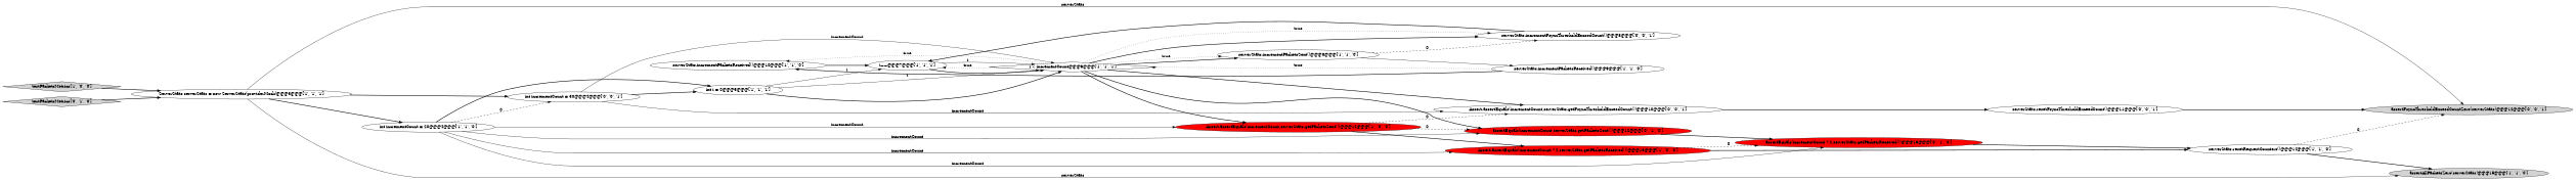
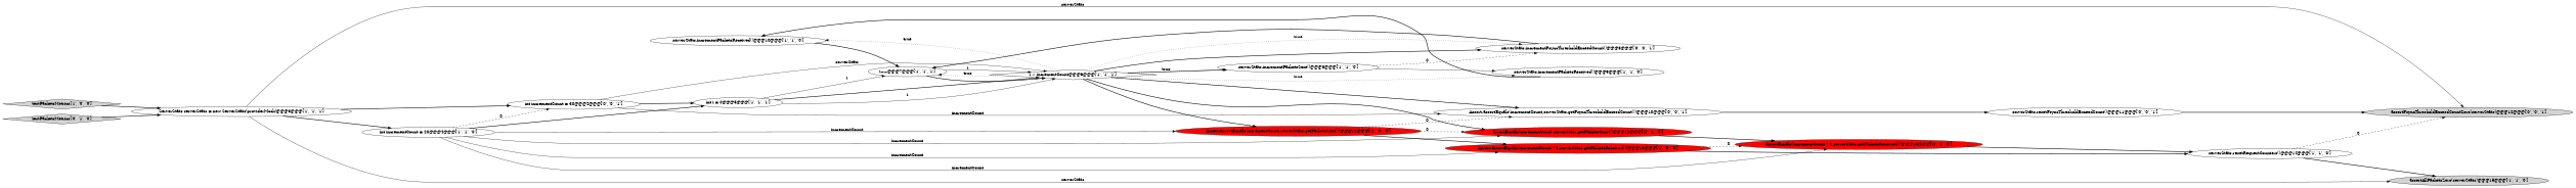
  digraph {
    fontname="DejaVu Serif"
    rankdir=LR
    node [fillcolor=white fontname="DejaVu Serif" shape=ellipse style=filled]
    edge [fontname="DejaVu Serif" style=bold]
    n1 [label="serverStats.incrementPacketsReceived()@@@10@@@['1', '1', '0']"]
    n2 [label="i++@@@7@@@['1', '1', '1']"]
    n3 [label="i < incrementCount@@@6@@@['1', '1', '1']" shape=diamond]
    n4 [fillcolor=red label="Assert.assertEquals(incrementCount,serverStats.getPacketsSent())@@@12@@@['1', '0', '0']"]
    n5 [fillcolor=red label="assertEquals(incrementCount,serverStats.getPacketsSent())@@@12@@@['0', '1', '0']"]
    n6 [label="Assert.assertEquals(incrementCount,serverStats.getFsyncThresholdExceedCount())@@@10@@@['0', '0', '1']"]
    n7 [fillcolor=red label="Assert.assertEquals(incrementCount * 2,serverStats.getPacketsReceived())@@@13@@@['1', '0', '0']"]
    n8 [fillcolor=red label="assertEquals(incrementCount * 2,serverStats.getPacketsReceived())@@@13@@@['0', '1', '0']"]
    n9 [label="serverStats.resetFsyncThresholdExceedCount()@@@11@@@['0', '0', '1']"]
    n10 [label="serverStats.resetRequestCounters()@@@14@@@['1', '1', '0']"]
    n11 [fillcolor=lightgray label="testPacketsMetrics['1', '0', '0']" shape=diamond]
    n12 [label="ServerStats serverStats = new ServerStats(providerMock)@@@3@@@['1', '1', '1']"]
    n13 [label="int incrementCount = 20@@@4@@@['1', '1', '0']"]
    n14 [label="int incrementCount = 30@@@4@@@['0', '0', '1']"]
    n15 [fillcolor=lightgray label="assertFsyncThresholdExceedCountZero(serverStats)@@@12@@@['0', '0', '1']"]
    n16 [fillcolor=lightgray label="assertAllPacketsZero(serverStats)@@@15@@@['1', '1', '0']"]
    n17 [label="serverStats.incrementFsyncThresholdExceedCount()@@@8@@@['0', '0', '1']"]
    n18 [label="serverStats.incrementPacketsReceived()@@@9@@@['1', '1', '0']"]
    n19 [label="serverStats.incrementPacketsSent()@@@8@@@['1', '1', '0']"]
    n20 [fillcolor=lightgray label="testPacketsMetrics['0', '1', '0']" shape=diamond]
    n21 [label="int i = 0@@@5@@@['1', '1', '1']"]
    n1 -> n2
    n2 -> n3
    n2 -> n3 [label=i style=solid]
    n3 -> n1 [label=true style=dotted]
    n3 -> n2 [label=true style=dotted]
    n3 -> n4
    n3 -> n5
    n3 -> n6
    n3 -> n17 [label=true style=dotted]
    n3 -> n17
-   n18 -> n3 [label=true style=dotted]
+   n3 -> n18 [label=true style=dotted]
    n3 -> n19
    n3 -> n19 [label=true style=dotted]
    n4 -> n5 [label=0 style=dashed]
    n4 -> n6 [label=0 style=dashed]
    n4 -> n7
    n5 -> n8
    n6 -> n9
    n7 -> n8 [label=0 style=dashed]
    n7 -> n10
    n8 -> n10
    n9 -> n15
    n10 -> n15 [label=0 style=dashed]
    n10 -> n16
    n11 -> n12
    n12 -> n13
    n12 -> n14
    n12 -> n15 [label=serverStats style=solid]
    n12 -> n16 [label=serverStats style=solid]
    n13 -> n4 [label=incrementCount style=solid]
    n13 -> n5 [label=incrementCount style=solid]
    n13 -> n7 [label=incrementCount style=solid]
    n13 -> n8 [label=incrementCount style=solid]
    n13 -> n14 [label=0 style=dashed]
    n13 -> n21
-   n14 -> n3 [label=incrementCount style=solid]
+   n14 -> n3 [label=serverStats style=solid]
    n14 -> n6 [label=incrementCount style=solid]
    n14 -> n21
    n17 -> n2
    n18 -> n1
    n19 -> n17 [label=0 style=dashed]
    n19 -> n18 [style=solid]
    n20 -> n12
    n21 -> n2 [label=i style=solid]
    n21 -> n3
    n21 -> n3 [label=i style=solid]
  }
